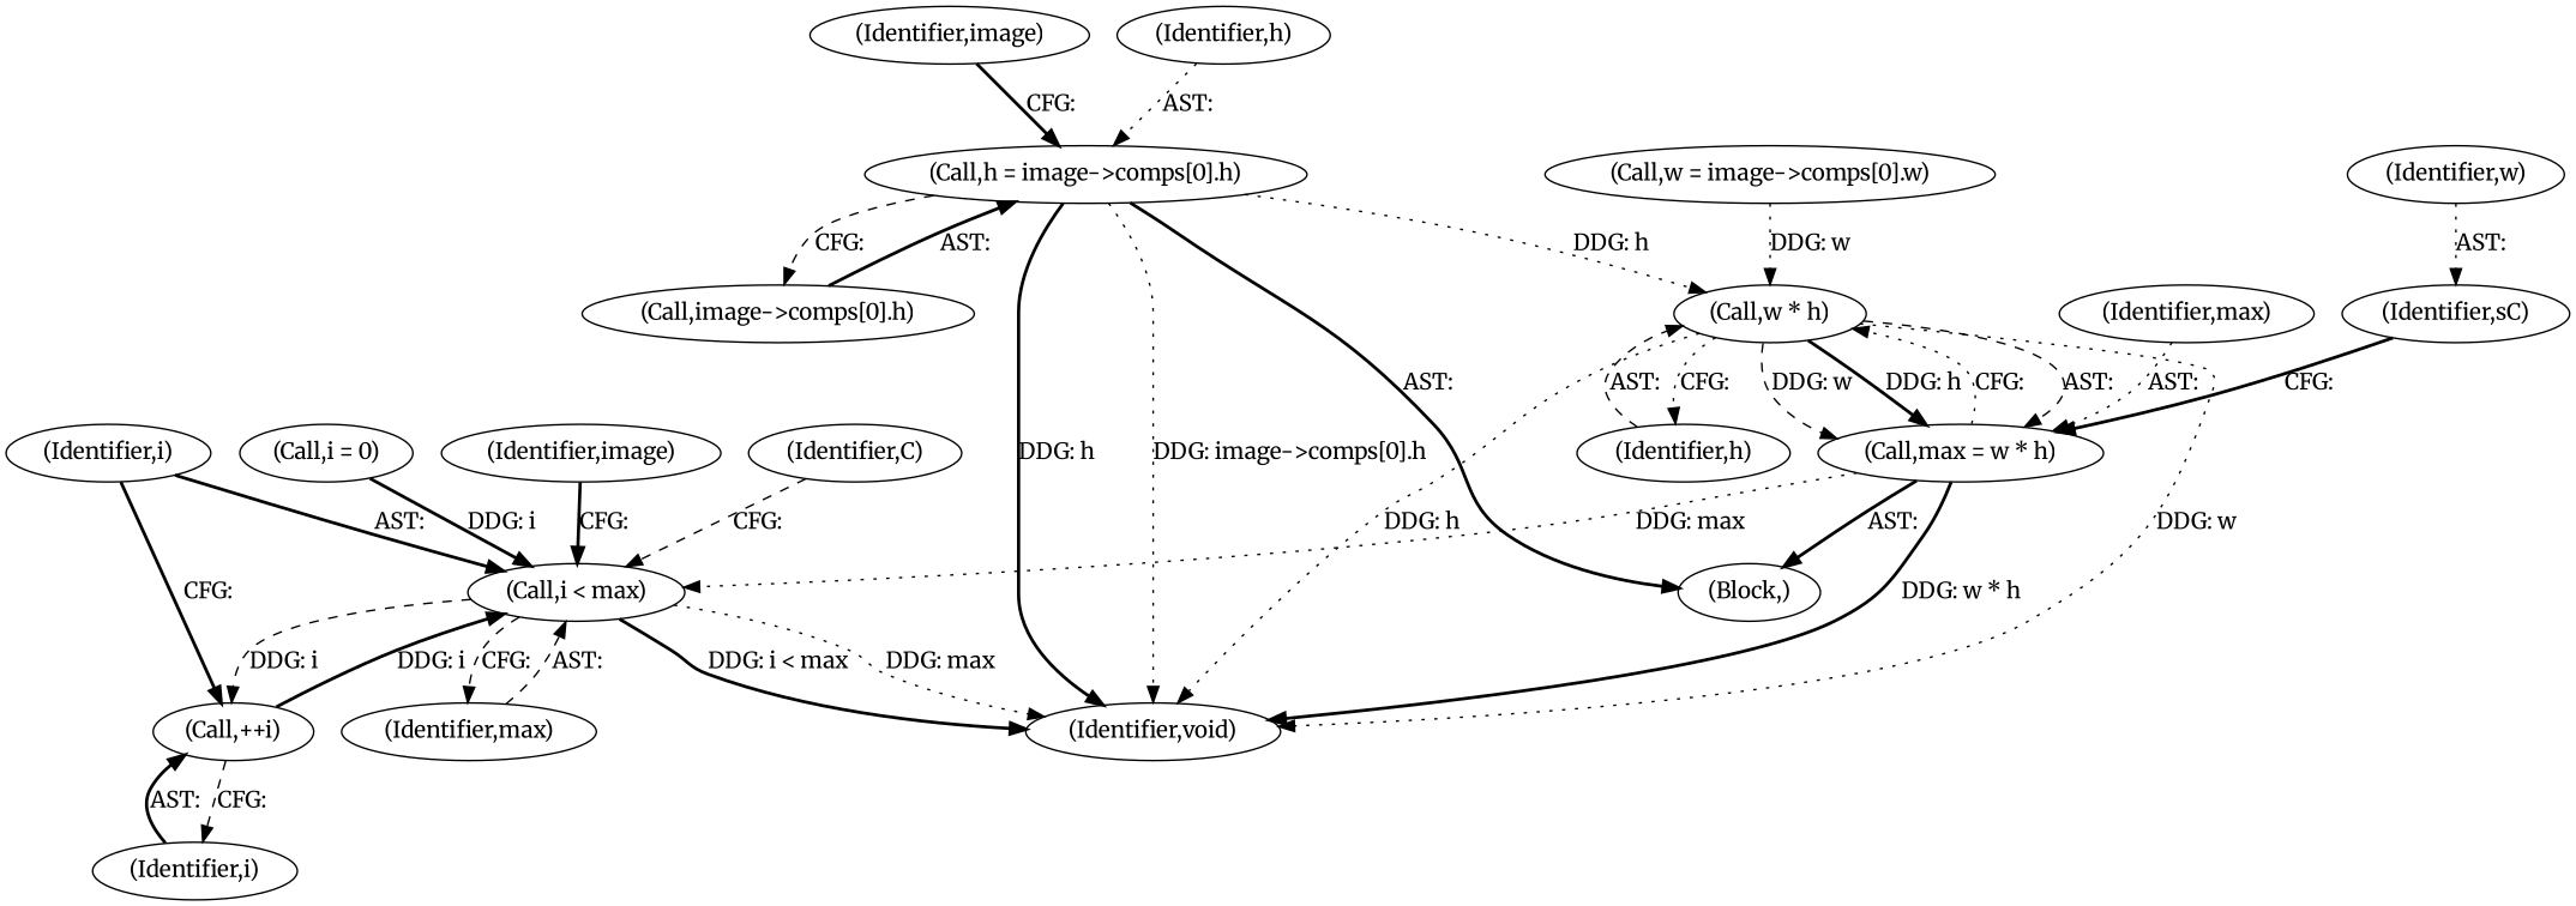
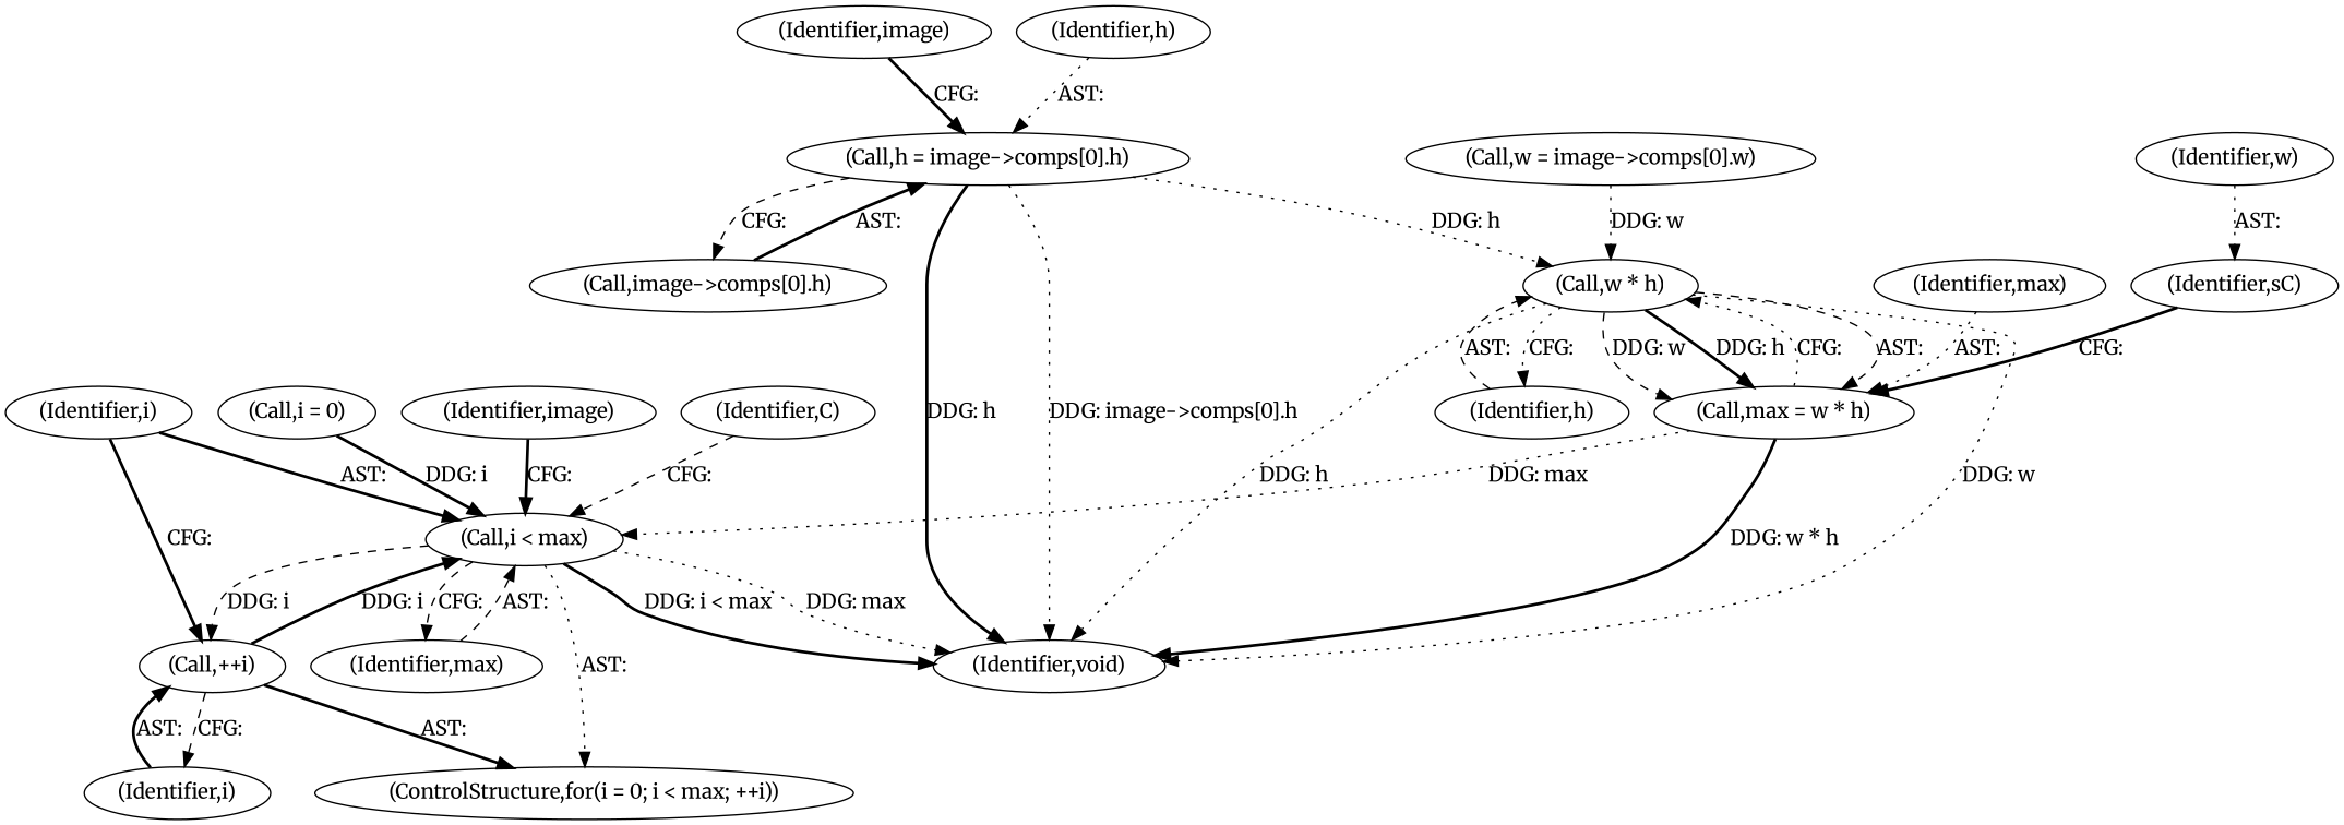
  digraph {
    fontname=Merriweather
    node [fontname=Merriweather]
    edge [fontname=Merriweather style=bold]
    n1 [label="(Call,h = image->comps[0].h)"]
    n2 [label="(Call,w * h)"]
    n3 [label="(Identifier,void)"]
    n4 [label="(Call,image->comps[0].h)"]
-   n5 [label="(Block,)"]
    n6 [label="(Call,max = w * h)"]
    n7 [label="(Identifier,h)"]
    n8 [label="(Call,i < max)"]
    n9 [label="(Call,++i)"]
    n10 [label="(Identifier,max)"]
+   n11 [label="(ControlStructure,for(i = 0; i < max; ++i))"]
    n12 [label="(Identifier,i)"]
    n13 [label="(Call,w = image->comps[0].w)"]
    n14 [label="(Call,i = 0)"]
    n15 [label="(Identifier,image)"]
    n16 [label="(Identifier,i)"]
    n17 [label="(Identifier,w)"]
    n18 [label="(Identifier,sC)"]
    n19 [label="(Identifier,image)"]
    n20 [label="(Identifier,h)"]
    n21 [label="(Identifier,max)"]
    n22 [label="(Identifier,C)"]
    n1 -> n2 [label="DDG: h" style=dotted]
    n1 -> n3 [label="DDG: h"]
    n1 -> n3 [label="DDG: image->comps[0].h" style=dotted]
    n1 -> n4 [label="CFG: " style=dashed]
-   n1 -> n5 [label="AST: "]
    n2 -> n3 [label="DDG: h" style=dotted]
    n2 -> n3 [label="DDG: w" style=dotted]
    n2 -> n6 [label="AST: " style=dashed]
    n2 -> n6 [label="DDG: w" style=dashed]
    n2 -> n6 [label="DDG: h"]
    n2 -> n7 [label="CFG: " style=dotted]
    n4 -> n1 [label="AST: "]
    n6 -> n2 [label="CFG: " style=dotted]
    n6 -> n3 [label="DDG: w * h"]
-   n6 -> n5 [label="AST: "]
    n6 -> n8 [label="DDG: max" style=dotted]
    n7 -> n2 [label="AST: " style=dashed]
    n8 -> n3 [label="DDG: i < max"]
    n8 -> n3 [label="DDG: max" style=dotted]
    n8 -> n9 [label="DDG: i" style=dashed]
    n8 -> n10 [label="CFG: " style=dashed]
+   n8 -> n11 [label="AST: " style=dotted]
    n9 -> n8 [label="DDG: i"]
+   n9 -> n11 [label="AST: "]
    n9 -> n12 [label="CFG: " style=dashed]
    n10 -> n8 [label="AST: " style=dashed]
    n12 -> n9 [label="AST: "]
    n13 -> n2 [label="DDG: w" style=dotted]
    n14 -> n8 [label="DDG: i"]
    n15 -> n1 [label="CFG: "]
    n16 -> n8 [label="AST: "]
    n16 -> n9 [label="CFG: "]
    n17 -> n18 [label="AST: " style=dotted]
    n18 -> n6 [label="CFG: "]
    n19 -> n8 [label="CFG: "]
    n20 -> n1 [label="AST: " style=dotted]
    n21 -> n6 [label="AST: " style=dotted]
    n22 -> n8 [label="CFG: " style=dashed]
  }
